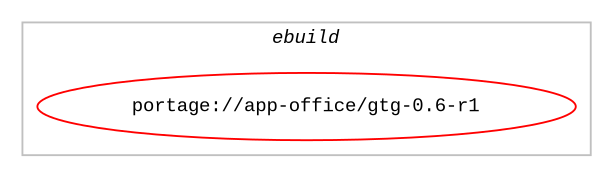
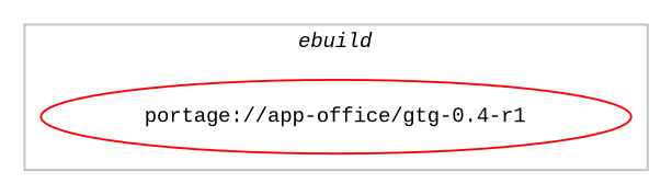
  digraph {
    compound=true
    concentrate=true
    fontname="Liberation Mono"
    fontsize=10
    newrank=true
    rankdir=LR
    ranksep=1.5
-   n1 [color=red fontname="Liberation Mono" fontsize=10 label="portage://app-office/gtg-0.6-r1" width=4]
+   n1 [color=red fontname="Liberation Mono" fontsize=10 label="portage://app-office/gtg-0.4-r1" width=4]
    subgraph cluster_1 {
      color=gray
      label=<<i>ebuild</i>>
      n1
    }
    subgraph cluster_2 {
      color=gray
      label=<<i>dependencies</i>>
      subgraph cluster_3 {
        color=gray
        fillcolor="#eeeeee"
        label=<<i>compile</i>>
        style=filled
      }
      subgraph cluster_4 {
        color=gray
        fillcolor="#eeeeee"
        label=<<i>compile and run</i>>
        style=filled
      }
      subgraph cluster_5 {
        color=gray
        fillcolor="#eeeeee"
        label=<<i>run</i>>
        style=filled
      }
    }
    subgraph cluster_6 {
      color=gray
      label=<<i>candidates</i>>
      rank=same
    }
  }
